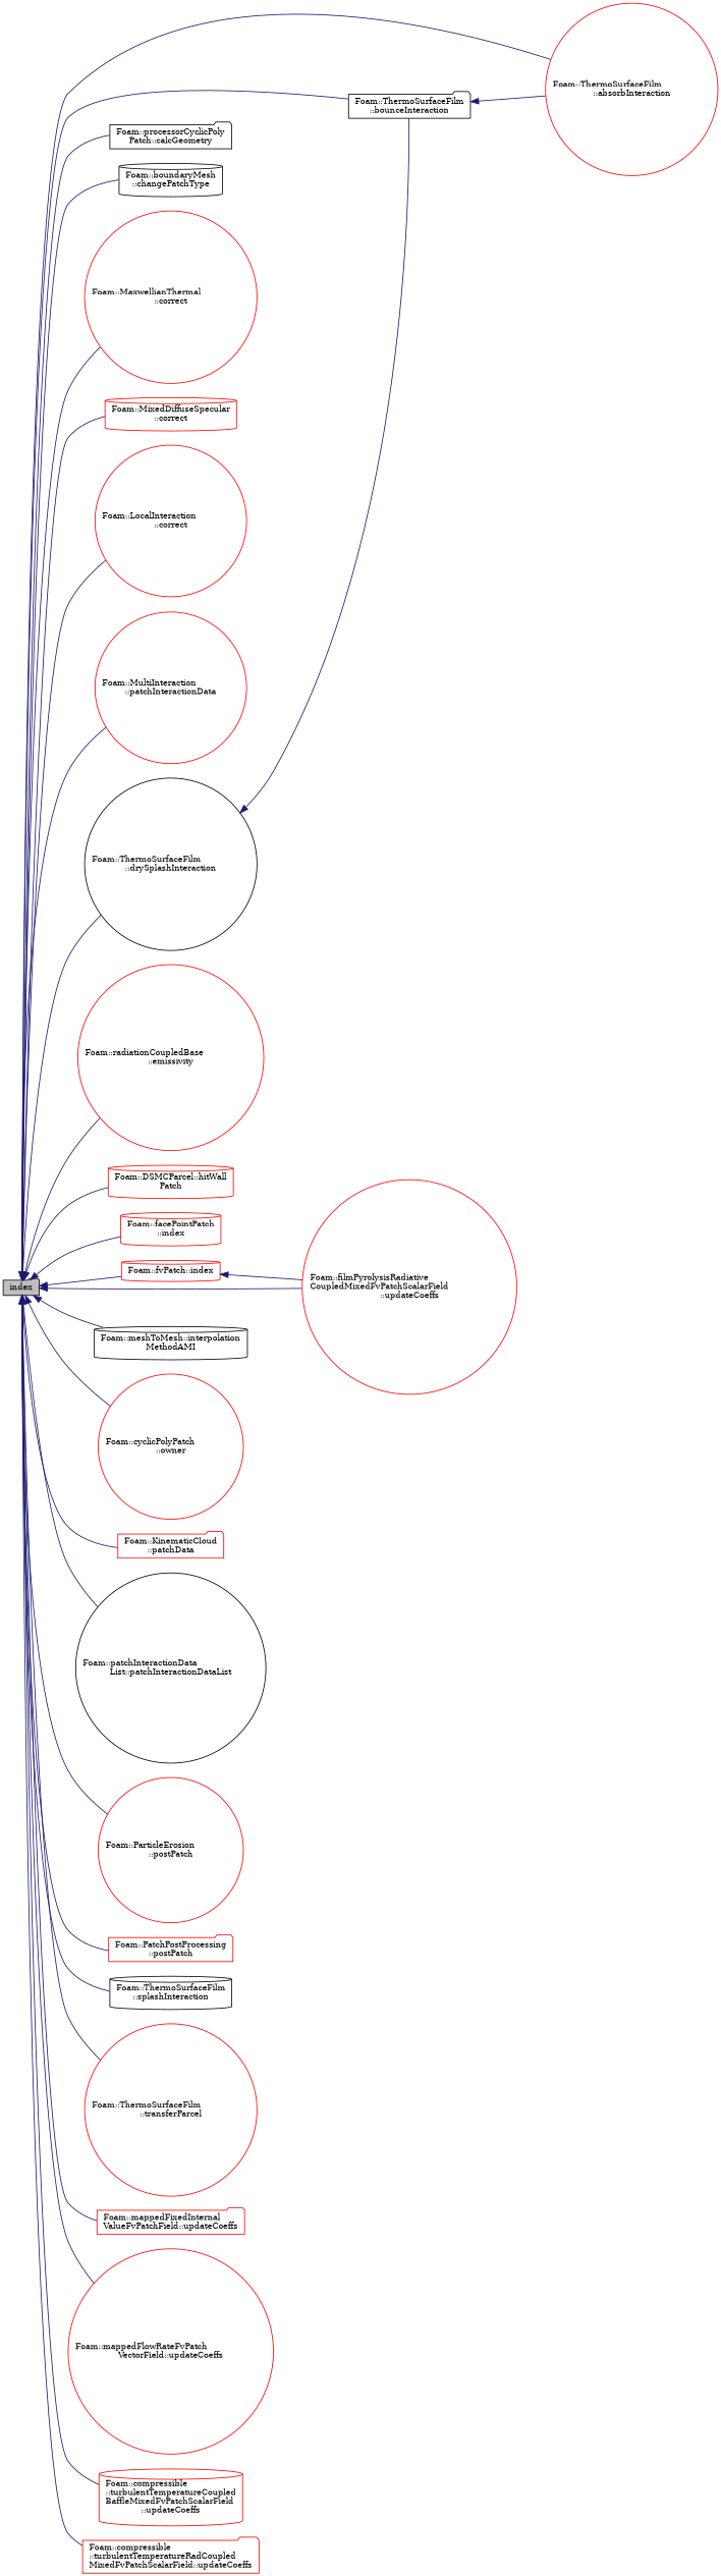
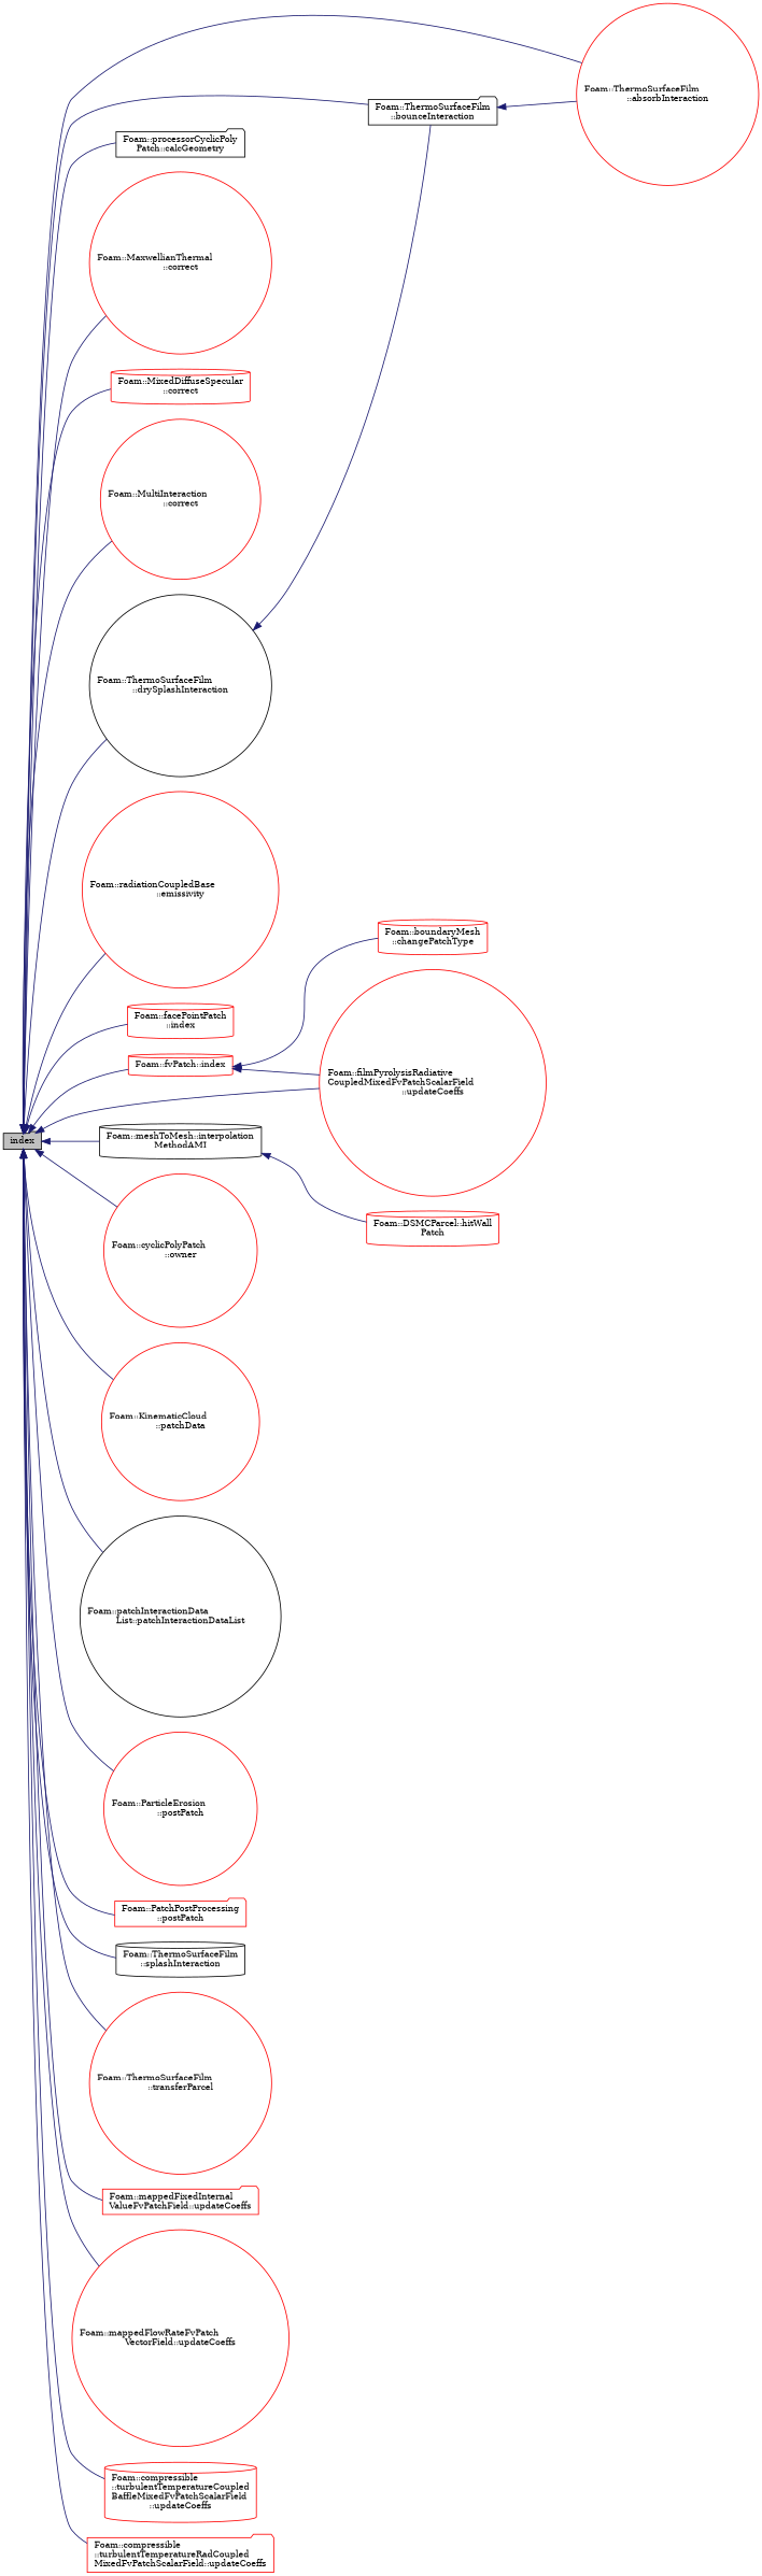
  digraph {
    fontname="DejaVu Serif"
    rankdir=LR
    node [color=red fontname="DejaVu Serif" fontsize=10 shape=circle]
    edge [color=midnightblue dir=back fontname="DejaVu Serif" fontsize=10 labelfontname=Helvetica labelfontsize=10 style=solid]
    n1 [color=black fillcolor=grey75 fontcolor=black height=0.2 label=index shape=folder style=filled width=0.4]
    n2 [height=0.2 label="Foam::ThermoSurfaceFilm\l::absorbInteraction" width=0.4]
    n3 [color=black height=0.2 label="Foam::ThermoSurfaceFilm\l::bounceInteraction" shape=folder width=0.4]
    n4 [color=black height=0.2 label="Foam::processorCyclicPoly\lPatch::calcGeometry" shape=folder width=0.4]
-   n5 [color=black height=0.2 label="Foam::boundaryMesh\l::changePatchType" shape=cylinder width=0.4]
+   n5 [height=0.2 label="Foam::boundaryMesh\l::changePatchType" shape=cylinder width=0.4]
    n6 [height=0.2 label="Foam::MaxwellianThermal\l::correct" width=0.4]
    n7 [height=0.2 label="Foam::MixedDiffuseSpecular\l::correct" shape=cylinder width=0.4]
-   n8 [height=0.2 label="Foam::LocalInteraction\l::correct" width=0.4]
-   n9 [height=0.2 label="Foam::MultiInteraction\l::patchInteractionData" width=0.4]
+   n9 [height=0.2 label="Foam::MultiInteraction\l::correct" width=0.4]
    n10 [color=black height=0.2 label="Foam::ThermoSurfaceFilm\l::drySplashInteraction" width=0.4]
    n11 [height=0.2 label="Foam::radiationCoupledBase\l::emissivity" width=0.4]
    n12 [height=0.2 label="Foam::DSMCParcel::hitWall\lPatch" shape=cylinder width=0.4]
    n13 [height=0.2 label="Foam::facePointPatch\l::index" shape=cylinder width=0.4]
    n14 [height=0.2 label="Foam::fvPatch::index" shape=cylinder width=0.4]
    n15 [height=0.2 label="Foam::filmPyrolysisRadiative\lCoupledMixedFvPatchScalarField\l::updateCoeffs" width=0.4]
    n16 [color=black height=0.2 label="Foam::meshToMesh::interpolation\lMethodAMI" shape=cylinder width=0.4]
    n17 [height=0.2 label="Foam::cyclicPolyPatch\l::owner" width=0.4]
-   n18 [height=0.2 label="Foam::KinematicCloud\l::patchData" shape=folder width=0.4]
+   n18 [height=0.2 label="Foam::KinematicCloud\l::patchData" width=0.4]
    n19 [color=black height=0.2 label="Foam::patchInteractionData\lList::patchInteractionDataList" width=0.4]
    n20 [height=0.2 label="Foam::ParticleErosion\l::postPatch" width=0.4]
    n21 [height=0.2 label="Foam::PatchPostProcessing\l::postPatch" shape=folder width=0.4]
    n22 [color=black height=0.2 label="Foam::ThermoSurfaceFilm\l::splashInteraction" shape=cylinder width=0.4]
    n23 [height=0.2 label="Foam::ThermoSurfaceFilm\l::transferParcel" width=0.4]
    n24 [height=0.2 label="Foam::mappedFixedInternal\lValueFvPatchField::updateCoeffs" shape=folder width=0.4]
    n25 [height=0.2 label="Foam::mappedFlowRateFvPatch\lVectorField::updateCoeffs" width=0.4]
    n26 [height=0.2 label="Foam::compressible\l::turbulentTemperatureCoupled\lBaffleMixedFvPatchScalarField\l::updateCoeffs" shape=cylinder width=0.4]
    n27 [height=0.2 label="Foam::compressible\l::turbulentTemperatureRadCoupled\lMixedFvPatchScalarField::updateCoeffs" shape=folder width=0.4]
    n1 -> n2
    n1 -> n3
    n1 -> n4
-   n1 -> n5
+   n14 -> n5
    n1 -> n6
    n1 -> n7
-   n1 -> n8
    n1 -> n9
    n1 -> n10
    n1 -> n11
-   n1 -> n12
+   n16 -> n12
    n1 -> n13
    n1 -> n14
    n1 -> n15
    n1 -> n16
    n1 -> n17
    n1 -> n18
    n1 -> n19
    n1 -> n20
    n1 -> n21
    n1 -> n22
    n1 -> n23
    n1 -> n24
    n1 -> n25
    n1 -> n26
    n1 -> n27
    n3 -> n2
    n10 -> n3
    n14 -> n15
  }
